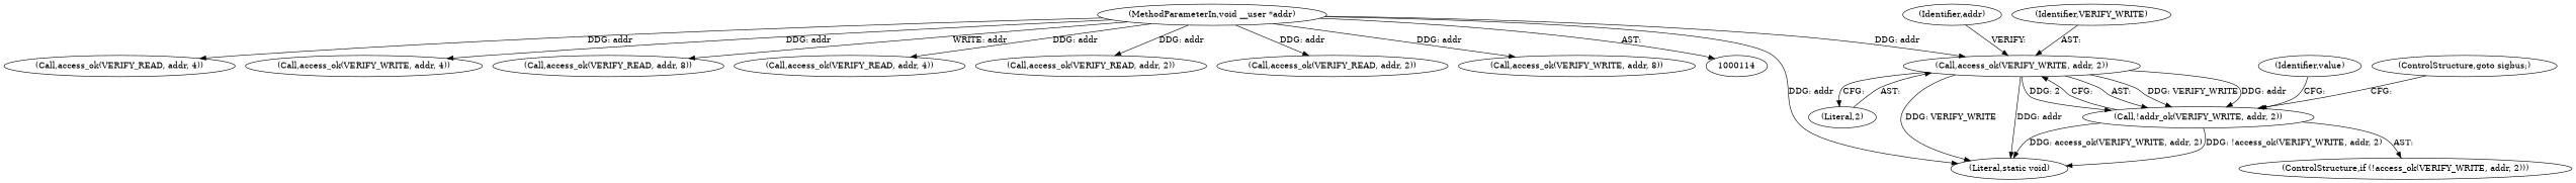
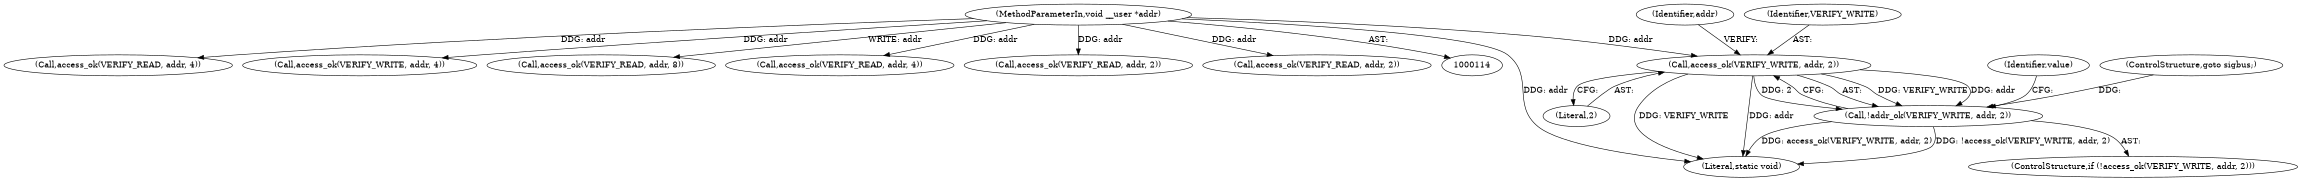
  digraph {
    n1 [label="(Call,access_ok(VERIFY_WRITE, addr, 2))"]
    n2 [label="(Call,!addr_ok(VERIFY_WRITE, addr, 2))"]
    n3 [label="(Literal,2)"]
    n4 [label="(Literal,static void)"]
    n5 [label="(ControlStructure,if (!access_ok(VERIFY_WRITE, addr, 2)))"]
    n6 [label="(MethodParameterIn,void __user *addr)"]
    n7 [label="(Call,access_ok(VERIFY_READ, addr, 4))"]
    n8 [label="(Call,access_ok(VERIFY_WRITE, addr, 4))"]
    n9 [label="(Call,access_ok(VERIFY_READ, addr, 8))"]
    n10 [label="(Call,access_ok(VERIFY_READ, addr, 4))"]
    n11 [label="(Call,access_ok(VERIFY_READ, addr, 2))"]
    n12 [label="(Call,access_ok(VERIFY_READ, addr, 2))"]
-   n13 [label="(Call,access_ok(VERIFY_WRITE, addr, 8))"]
    1000114
    n15 [label="(Identifier,value)"]
    n16 [label="(Identifier,addr)"]
    n17 [label="(Identifier,VERIFY_WRITE)"]
    n18 [label="(ControlStructure,goto sigbus;)"]
    n1 -> n2 [label="AST: "]
    n1 -> n2 [label="DDG: VERIFY_WRITE"]
    n1 -> n2 [label="DDG: addr"]
    n1 -> n2 [label="DDG: 2"]
    n1 -> n3 [label="CFG: "]
    n1 -> n4 [label="DDG: VERIFY_WRITE"]
    n1 -> n4 [label="DDG: addr"]
    n2 -> n1 [label="CFG: "]
    n2 -> n4 [label="DDG: access_ok(VERIFY_WRITE, addr, 2)"]
    n2 -> n4 [label="DDG: !access_ok(VERIFY_WRITE, addr, 2)"]
    n2 -> n5 [label="AST: "]
    n3 -> n1 [label="AST: "]
    n6 -> n1 [label="DDG: addr"]
    n6 -> n4 [label="DDG: addr"]
    n6 -> n7 [label="DDG: addr"]
    n6 -> n8 [label="DDG: addr"]
    n6 -> n9 [label="WRITE: addr"]
    n6 -> n10 [label="DDG: addr"]
    n6 -> n11 [label="DDG: addr"]
    n6 -> n12 [label="DDG: addr"]
-   n6 -> n13 [label="DDG: addr"]
    n6 -> 1000114 [label="AST: "]
    n15 -> n2 [label="CFG: "]
    n16 -> n1 [label="VERIFY: "]
    n17 -> n1 [label="AST: "]
-   n18 -> n2 [label="CFG: "]
+   n18 -> n2 [label="DDG: "]
  }
